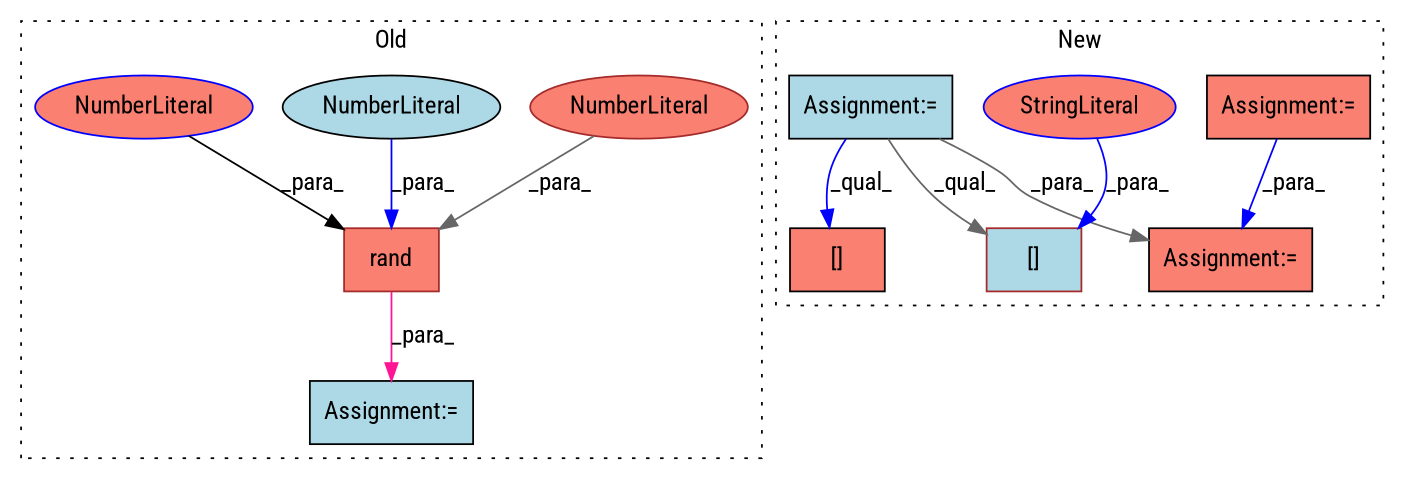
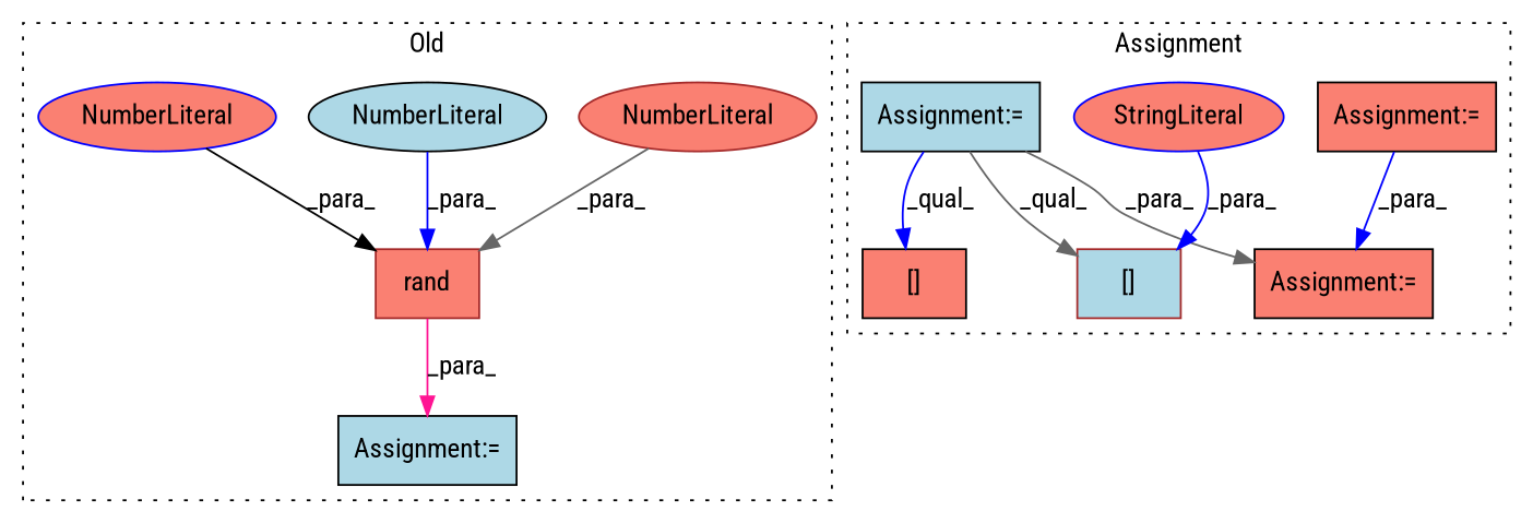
  digraph {
    fontname="Roboto Condensed"
    node [a=7 l=1 shape=box style=filled fillcolor=salmon color=black fontname="Roboto Condensed"]
    edge [color=blue fontname="Roboto Condensed"]
    n1 [a=32 l="5,1" label=rand s="639,653" color=brown]
    n2 [label="Assignment:=" s=632 fillcolor=lightblue]
    n3 [a=34 label=NumberLiteral s=644 shape=ellipse fillcolor=lightblue]
    n4 [a=34 l=3 label=NumberLiteral s=650 shape=ellipse color=blue]
    n5 [a=34 l=3 label=NumberLiteral s=646 shape=ellipse color=brown]
    n6 [a=2 l="7,1" label="[]" s="827,851"]
    n7 [label="Assignment:=" s=751 fillcolor=lightblue]
    n8 [label="Assignment:=" s=973]
    n9 [label="Assignment:=" s=924]
    n10 [a=2 l="7,1" label="[]" s="873,898" fillcolor=lightblue color=brown]
    n11 [a=45 l=18 label=StringLiteral s=880 shape=ellipse color=blue]
    subgraph cluster_1 {
      label=Old
      style=dotted
      n1
      n2
      n3
      n4
      n5
    }
    subgraph cluster_2 {
-     label=New
+     label=Assignment
      style=dotted
      n6
      n7
      n8
      n9
      n10
      n11
    }
    n1 -> n2 [label=_para_ color=deeppink]
    n3 -> n1 [label=_para_]
    n4 -> n1 [label=_para_ color=black]
    n5 -> n1 [label=_para_ color=gray40]
    n7 -> n6 [label=_qual_]
    n7 -> n8 [label=_para_ color=gray40]
    n7 -> n10 [label=_qual_ color=gray40]
    n9 -> n8 [label=_para_]
    n11 -> n10 [label=_para_]
  }
